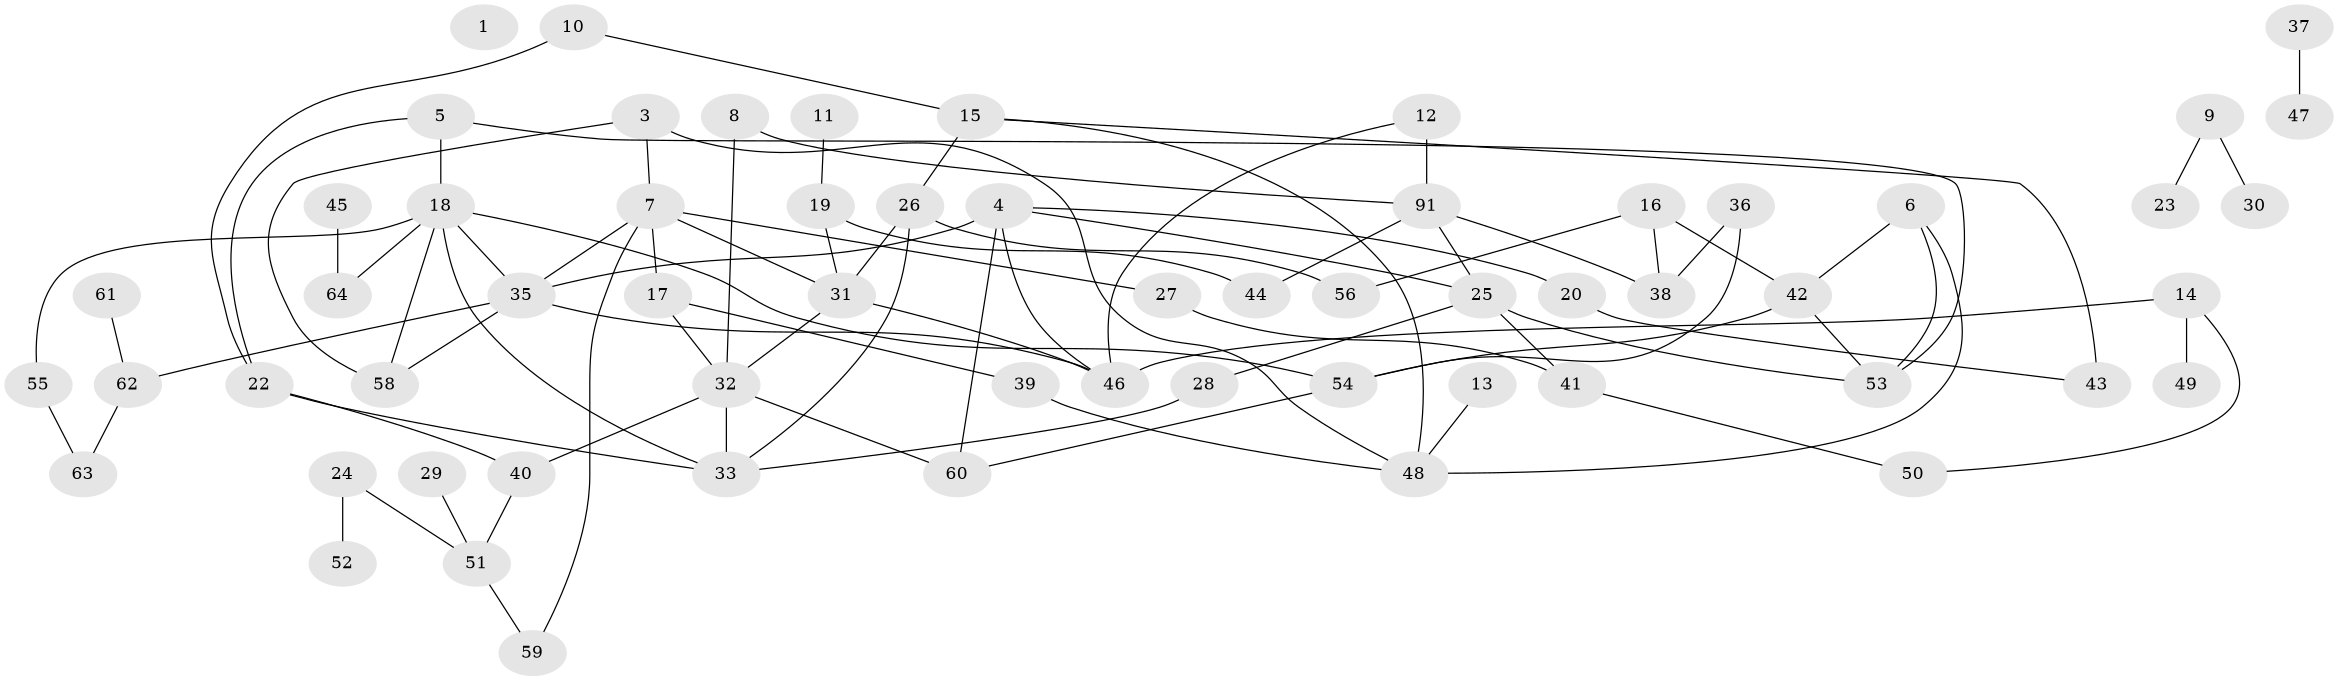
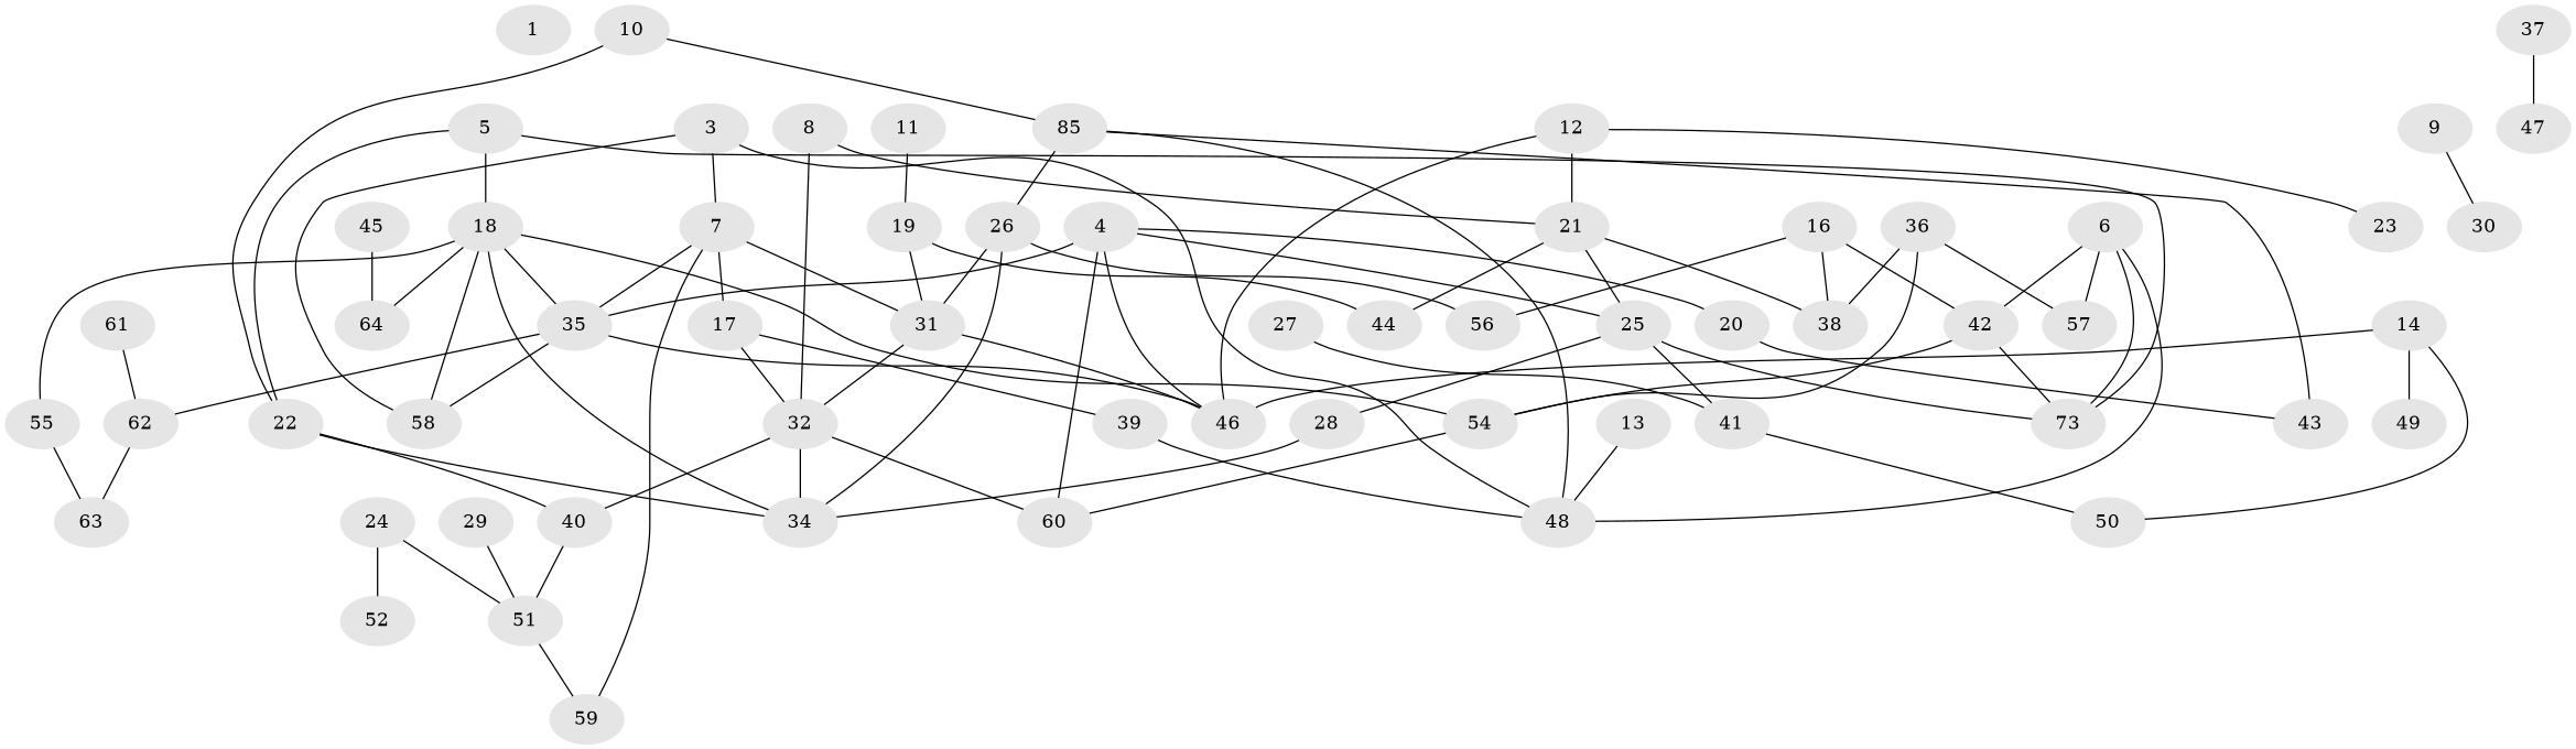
  graph {
    node [color=gray90 style=filled]
    1
    3
    7
    48
    58
    35
    17
    27
    31
    59
    25
-   53
+   53 [label=73]
    28
    41
    4
    20
    46
    60
    43
    62
    5
    18
    22
-   33
+   33 [label=34]
    54
    55
    64
    40
    6
    42
+   57
    32
    39
    8
-   21 [label=91]
+   21
    38
    44
    9
    23
    30
    10
-   15
+   15 [label=85]
    26
    11
    19
    12
    13
    14
    49
    50
    56
    16
    63
    51
    24
    52
    29
    36
    37
    47
    45
    61
    3 -- 7
    3 -- 48
    3 -- 58
    7 -- 35
    7 -- 17
-   7 -- 27
    7 -- 31
    7 -- 59
    35 -- 58
    35 -- 46
    35 -- 62
    17 -- 32
    17 -- 39
    27 -- 41
    31 -- 46
    31 -- 32
    25 -- 53
    25 -- 28
    25 -- 41
    28 -- 33
    41 -- 50
    4 -- 35
    4 -- 25
    4 -- 20
    4 -- 46
    4 -- 60
    20 -- 43
    62 -- 63
    5 -- 53
    5 -- 18
    5 -- 22
    18 -- 58
    18 -- 35
    18 -- 33
    18 -- 54
    18 -- 55
    18 -- 64
    22 -- 33
    22 -- 40
    54 -- 60
    55 -- 63
    40 -- 51
    6 -- 48
    6 -- 53
    6 -- 42
+   6 -- 57
    42 -- 53
    42 -- 54
    32 -- 60
    32 -- 33
    32 -- 40
    39 -- 48
    8 -- 32
    8 -- 21
    21 -- 25
    21 -- 38
    21 -- 44
-   9 -- 23
+   12 -- 23
    9 -- 30
    10 -- 22
    10 -- 15
    15 -- 48
    15 -- 43
    15 -- 26
    26 -- 31
    26 -- 33
    26 -- 56
    11 -- 19
    19 -- 31
    19 -- 44
    12 -- 46
    12 -- 21
    13 -- 48
    14 -- 46
    14 -- 49
    14 -- 50
    16 -- 42
    16 -- 38
    16 -- 56
    51 -- 59
    24 -- 51
    24 -- 52
    29 -- 51
    36 -- 54
+   36 -- 57
    36 -- 38
    37 -- 47
    45 -- 64
    61 -- 62
  }
